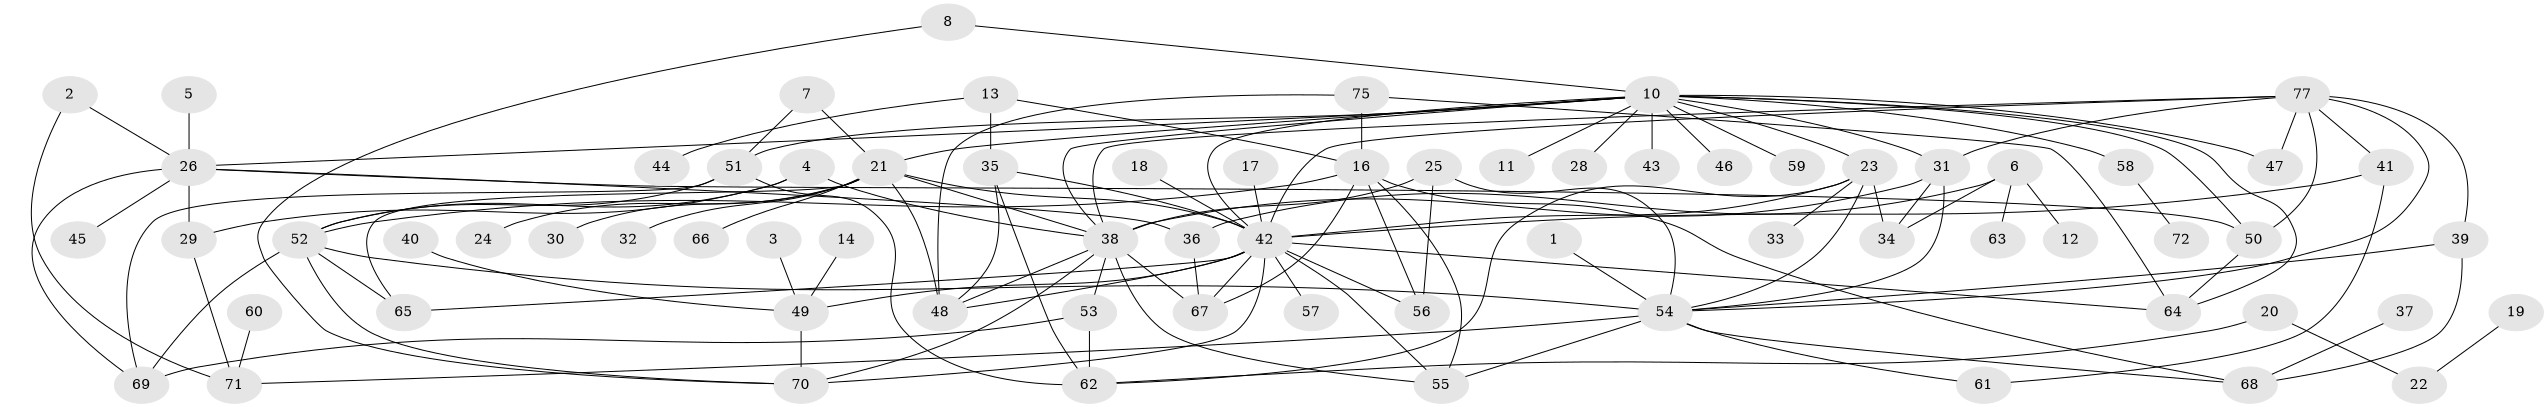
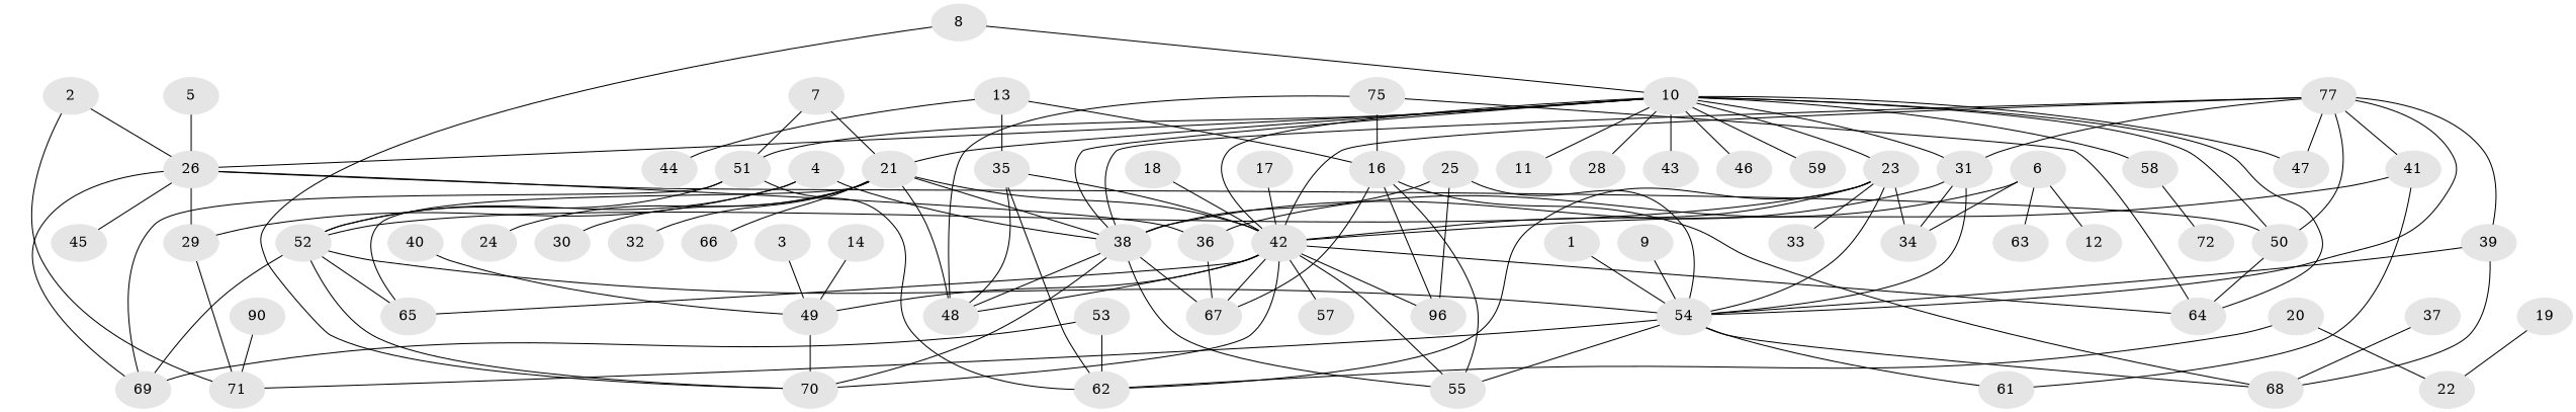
  graph {
    node [color=gray90 style=filled]
    edge [weight=1.0]
    1
    54
    71
    55
    68
    61
    2
    26
    29
    36
    50
    45
    69
    3
    49
    70
    4
    38
    52
    48
    67
    53
    65
    5
    6
    12
    34
    63
    7
    21
    51
    42
    24
    30
    32
    66
    62
    8
    10
    11
    23
    28
    31
    43
    46
    47
    58
    59
    64
+   9
    33
-   56
+   56 [label=96]
    57
    72
    13
    16
    35
    44
    14
    n60 [label=75]
    17
    18
    19
    22
    20
    25
    n67 [label=77]
    39
    41
    37
    40
-   60
+   60 [label=90]
    1 -- 54
    54 -- 71
    54 -- 55
    54 -- 68
    54 -- 61
    2 -- 71
    2 -- 26
    26 -- 29
    26 -- 36
    26 -- 50
    26 -- 45
    26 -- 69
    29 -- 71
    36 -- 67
    50 -- 64
    3 -- 49
    49 -- 70
    4 -- 29
    4 -- 38
    4 -- 52
    38 -- 55
    38 -- 70
    38 -- 48
    38 -- 67
-   38 -- 53
    52 -- 54
    52 -- 69
    52 -- 70
    52 -- 65
    53 -- 69
    53 -- 62
    5 -- 26
    6 -- 36
    6 -- 12
    6 -- 34
    6 -- 63
    7 -- 21
    7 -- 51
    21 -- 38 [weight=2.0]
    21 -- 48 [weight=2.0]
    21 -- 65
    21 -- 42
    21 -- 24
    21 -- 30
    21 -- 32
    21 -- 66
    51 -- 69
    51 -- 52
    51 -- 62
    42 -- 55
    42 -- 49
    42 -- 70
    42 -- 48
    42 -- 67
    42 -- 65
    42 -- 64
    42 -- 56
    42 -- 57
    8 -- 70
    8 -- 10
    10 -- 26
    10 -- 50
    10 -- 38
    10 -- 21
    10 -- 51
    10 -- 42
    10 -- 11
    10 -- 23
    10 -- 28
    10 -- 31
    10 -- 43
    10 -- 46
    10 -- 47
    10 -- 58
    10 -- 59
    10 -- 64
    23 -- 54
-   16 -- 52
+   23 -- 52
    23 -- 34
    23 -- 42 [weight=2.0]
    23 -- 62
    23 -- 33
    31 -- 54
    31 -- 38
    31 -- 34
    58 -- 72
+   9 -- 54
    13 -- 16
    13 -- 35
    13 -- 44
    16 -- 55
    16 -- 68
    16 -- 67
    16 -- 56
    35 -- 48
    35 -- 42
    35 -- 62
    14 -- 49
    n60 -- 48
    n60 -- 64
    n60 -- 16
    17 -- 42
    18 -- 42
    19 -- 22
    20 -- 62
    20 -- 22
    25 -- 54
    25 -- 38
    25 -- 56
    n67 -- 54
    n67 -- 50
    n67 -- 38
    n67 -- 42
    n67 -- 31
    n67 -- 47
    n67 -- 39
    n67 -- 41
    39 -- 54
    39 -- 68
    41 -- 61
    41 -- 42 [weight=2.0]
    37 -- 68
    40 -- 49
    60 -- 71
  }
